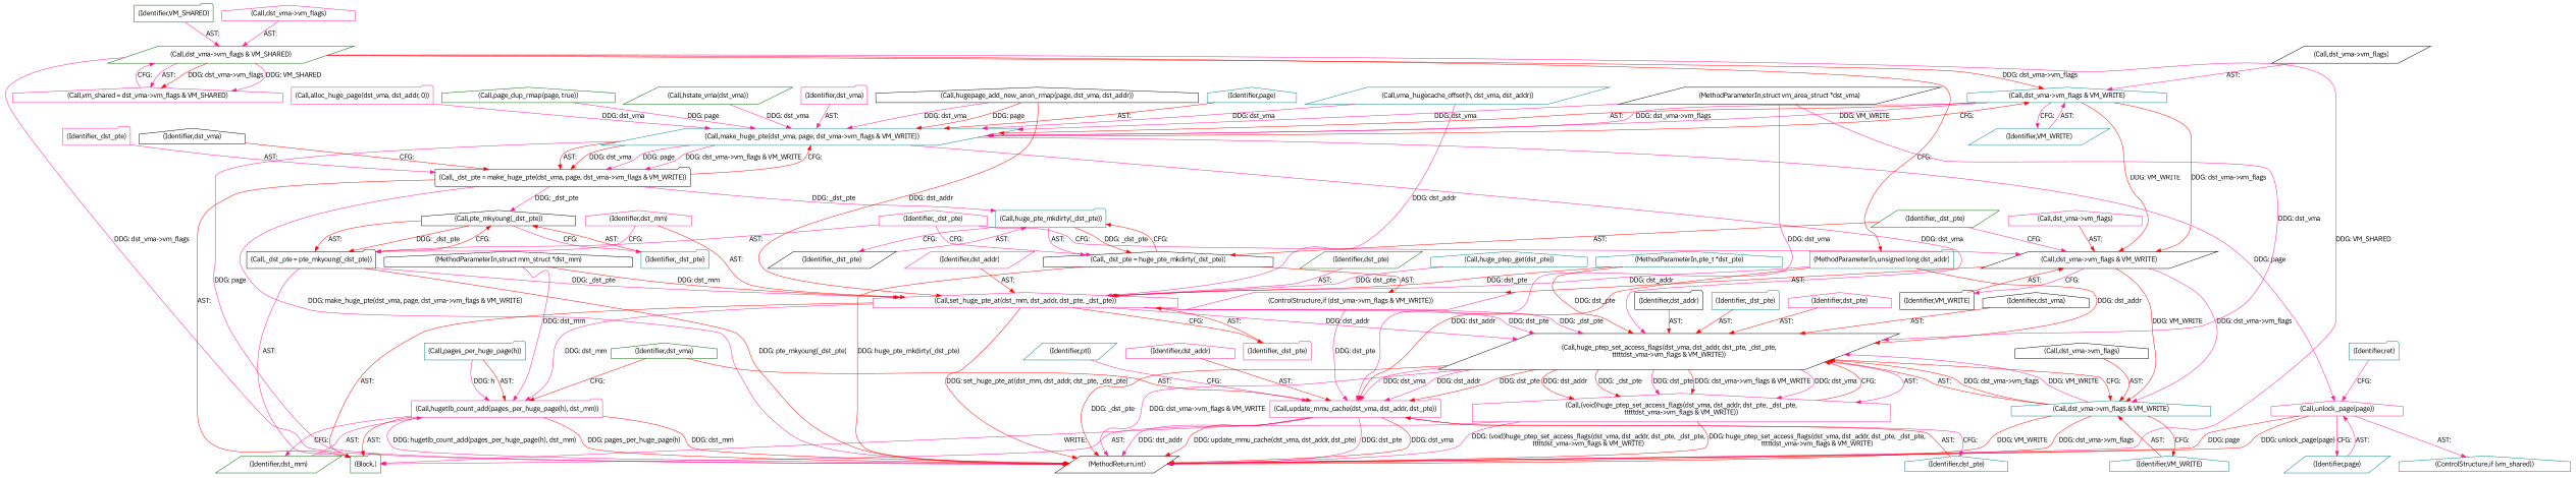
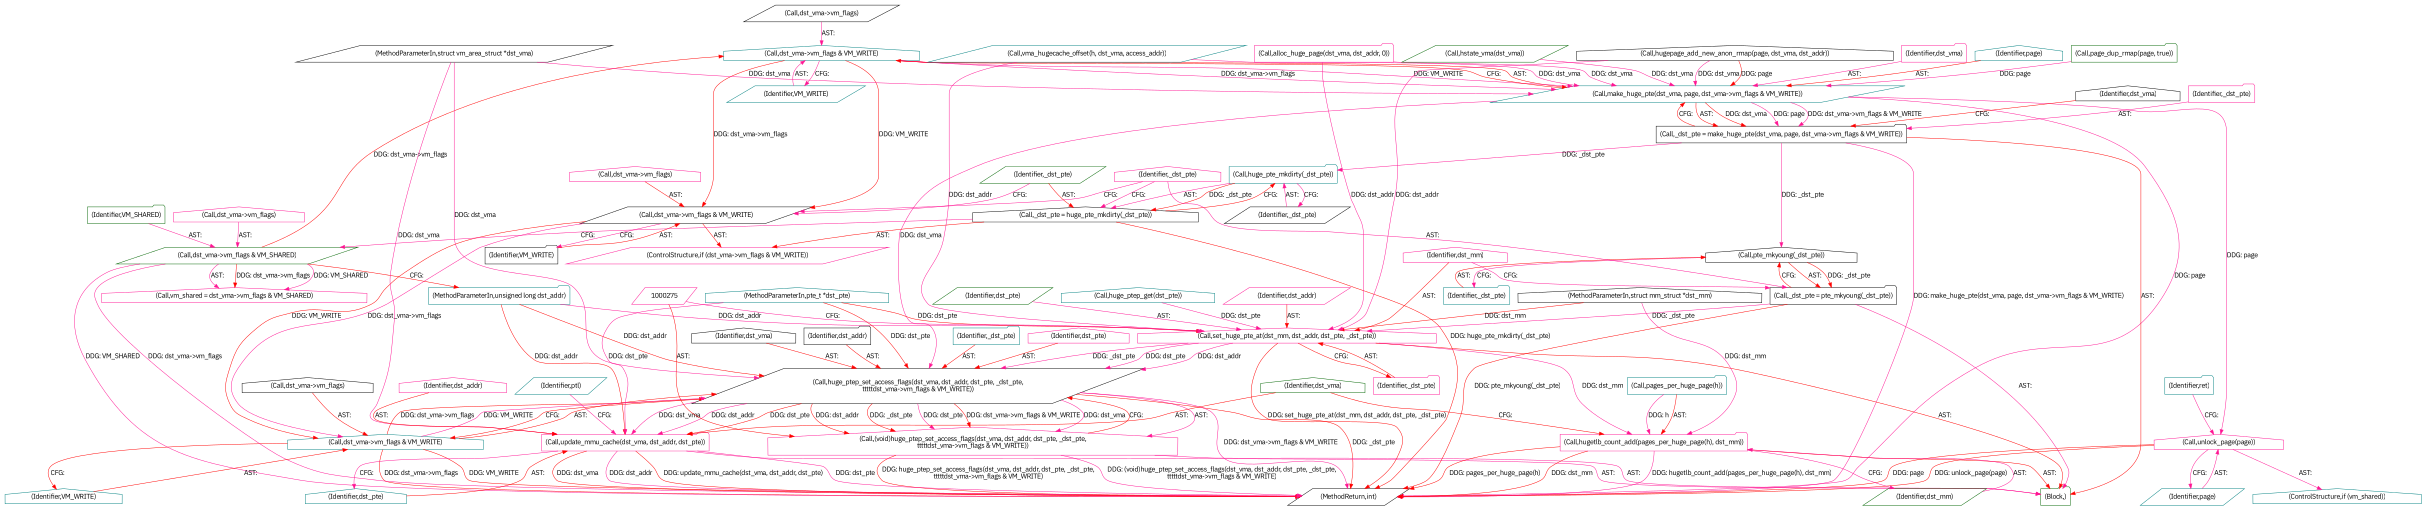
  digraph {
    fontname="IBM Plex Sans"
    node [color=teal fontname="IBM Plex Sans" shape=house]
    edge [color=deeppink fontname="IBM Plex Sans"]
    n1 [label="(Call,dst_vma->vm_flags & VM_WRITE)"]
    n2 [label="(Call,make_huge_pte(dst_vma, page, dst_vma->vm_flags & VM_WRITE))" shape=parallelogram]
    n3 [color=black label="(Call,dst_vma->vm_flags & VM_WRITE)" shape=parallelogram]
    n4 [label="(Identifier,VM_WRITE)" shape=parallelogram]
    n5 [color=black label="(MethodReturn,int)" shape=parallelogram]
    n6 [color=black label="(Call,_dst_pte = make_huge_pte(dst_vma, page, dst_vma->vm_flags & VM_WRITE))" shape=folder]
    n7 [color=black label="(Call,huge_ptep_set_access_flags(dst_vma, dst_addr, dst_pte, _dst_pte,\n\t\t\t\t\tdst_vma->vm_flags & VM_WRITE))" shape=parallelogram]
    n8 [color=deeppink label="(Call,unlock_page(page))"]
    n9 [color=deeppink label="(ControlStructure,if (dst_vma->vm_flags & VM_WRITE))" shape=parallelogram]
    n10 [label="(Call,dst_vma->vm_flags & VM_WRITE)"]
    n11 [color=black label="(Identifier,VM_WRITE)" shape=folder]
    n12 [color=darkgreen label="(Call,dst_vma->vm_flags & VM_SHARED)" shape=parallelogram]
    n13 [color=deeppink label="(Call,vm_shared = dst_vma->vm_flags & VM_SHARED)"]
    n14 [label="(MethodParameterIn,unsigned long dst_addr)" shape=folder]
    n15 [color=darkgreen label="(Identifier,VM_SHARED)" shape=folder]
    n16 [label="(Call,huge_pte_mkdirty(_dst_pte))" shape=folder]
    n17 [color=black label="(Call,pte_mkyoung(_dst_pte))"]
    n18 [color=darkgreen label="(Block,)" shape=folder]
    n19 [color=deeppink label="(Call,(void)huge_ptep_set_access_flags(dst_vma, dst_addr, dst_pte, _dst_pte,\n\t\t\t\t\tdst_vma->vm_flags & VM_WRITE))"]
    n20 [color=deeppink label="(Call,update_mmu_cache(dst_vma, dst_addr, dst_pte))" shape=folder]
    n21 [label="(Identifier,page)" shape=parallelogram]
    n22 [label="(ControlStructure,if (vm_shared))"]
    n23 [color=black label="(Call,_dst_pte = huge_pte_mkdirty(_dst_pte))"]
    n24 [color=black label="(Identifier,_dst_pte)" shape=parallelogram]
    n25 [color=black label="(Call,_dst_pte = pte_mkyoung(_dst_pte))" shape=folder]
    n26 [label="(Identifier,_dst_pte)" shape=folder]
    n27 [color=deeppink label="(Call,set_huge_pte_at(dst_mm, dst_addr, dst_pte, _dst_pte))"]
    n28 [color=deeppink label="(Call,hugetlb_count_add(pages_per_huge_page(h), dst_mm))" shape=folder]
    n29 [color=deeppink label="(Identifier,_dst_pte)" shape=folder]
    n30 [color=darkgreen label="(Identifier,dst_mm)" shape=parallelogram]
    n31 [label="(Identifier,dst_pte)"]
    n32 [label="(Identifier,VM_WRITE)"]
    n33 [color=black label="(Identifier,dst_vma)"]
    n34 [color=black label="(Call,dst_vma->vm_flags)" shape=parallelogram]
-   n35 [label="(Call,vma_hugecache_offset(h, dst_vma, dst_addr))" shape=parallelogram]
+   n35 [label="(Call,vma_hugecache_offset(h, dst_vma, access_addr))" shape=parallelogram]
    n36 [color=black label="(MethodParameterIn,struct vm_area_struct *dst_vma)" shape=parallelogram]
    n37 [color=deeppink label="(Identifier,_dst_pte)"]
    n38 [color=black label="(Identifier,dst_addr)" shape=folder]
    n39 [label="(Identifier,_dst_pte)" shape=folder]
    n40 [color=darkgreen label="(Identifier,dst_vma)"]
    n41 [color=black label="(Identifier,dst_vma)"]
    n42 [color=darkgreen label="(Identifier,dst_pte)" shape=parallelogram]
    n43 [label="(Call,huge_ptep_get(dst_pte))"]
    n44 [label="(Identifier,page)"]
    n45 [color=deeppink label="(Call,alloc_huge_page(dst_vma, dst_addr, 0))" shape=folder]
    n46 [label="(Identifier,ret)" shape=folder]
    n47 [color=deeppink label="(Call,dst_vma->vm_flags)"]
    n48 [color=deeppink label="(Identifier,dst_mm)"]
-   n49 [color=darkgreen label="(Call,page_dup_rmap(page, true))"]
+   n49 [color=darkgreen label="(Call,page_dup_rmap(page, true))" shape=folder]
    n50 [label="(Call,pages_per_huge_page(h))" shape=folder]
    n51 [color=deeppink label="(Identifier,_dst_pte)" shape=folder]
    n52 [color=deeppink label="(Identifier,dst_addr)" shape=parallelogram]
    n53 [color=darkgreen label="(Call,hstate_vma(dst_vma))" shape=parallelogram]
    n54 [color=black label="(Call,dst_vma->vm_flags)"]
    n55 [color=deeppink label="(Identifier,dst_pte)"]
    n56 [color=black label="(MethodParameterIn,struct mm_struct *dst_mm)"]
    n57 [color=deeppink label="(Identifier,dst_addr)"]
    n58 [color=deeppink label="(Call,dst_vma->vm_flags)"]
    n59 [label="(Identifier,ptl)" shape=parallelogram]
    n60 [color=black label="(Call,hugepage_add_new_anon_rmap(page, dst_vma, dst_addr))"]
    n61 [color=darkgreen label="(Identifier,_dst_pte)" shape=parallelogram]
    n62 [label="(MethodParameterIn,pte_t *dst_pte)"]
    n63 [color=deeppink label="(Identifier,dst_vma)" shape=folder]
+   1000275 [color=deeppink shape=parallelogram]
    n1 -> n2 [color=red label="AST: "]
    n1 -> n2 [label="DDG: dst_vma->vm_flags"]
    n1 -> n2 [label="DDG: VM_WRITE"]
    n1 -> n3 [color=red label="DDG: dst_vma->vm_flags"]
    n1 -> n3 [color=red label="DDG: VM_WRITE"]
    n1 -> n4 [label="CFG: "]
    n2 -> n1 [color=red label="CFG: "]
    n2 -> n5 [label="DDG: page"]
    n2 -> n6 [color=red label="AST: "]
    n2 -> n6 [color=red label="DDG: dst_vma"]
    n2 -> n6 [label="DDG: page"]
    n2 -> n6 [label="DDG: dst_vma->vm_flags & VM_WRITE"]
    n2 -> n7 [label="DDG: dst_vma"]
    n2 -> n8 [label="DDG: page"]
    n3 -> n9 [color=red label="AST: "]
    n3 -> n10 [label="DDG: dst_vma->vm_flags"]
    n3 -> n10 [color=red label="DDG: VM_WRITE"]
    n3 -> n11 [label="CFG: "]
    n4 -> n1 [label="AST: "]
    n6 -> n2 [color=red label="CFG: "]
    n6 -> n5 [label="DDG: make_huge_pte(dst_vma, page, dst_vma->vm_flags & VM_WRITE)"]
    n6 -> n16 [label="DDG: _dst_pte"]
    n6 -> n17 [label="DDG: _dst_pte"]
    n6 -> n18 [color=red label="AST: "]
    n7 -> n5 [color=red label="DDG: _dst_pte"]
    n7 -> n5 [label="DDG: dst_vma->vm_flags & VM_WRITE"]
    n7 -> n10 [color=red label="CFG: "]
    n7 -> n19 [label="AST: "]
    n7 -> n19 [color=red label="DDG: dst_addr"]
    n7 -> n19 [color=red label="DDG: _dst_pte"]
    n7 -> n19 [label="DDG: dst_pte"]
    n7 -> n19 [color=red label="DDG: dst_vma->vm_flags & VM_WRITE"]
    n7 -> n19 [label="DDG: dst_vma"]
    n7 -> n20 [label="DDG: dst_vma"]
    n7 -> n20 [label="DDG: dst_addr"]
    n7 -> n20 [color=red label="DDG: dst_pte"]
    n8 -> n5 [color=red label="DDG: unlock_page(page)"]
    n8 -> n5 [color=red label="DDG: page"]
    n8 -> n21 [label="CFG: "]
    n8 -> n22 [label="AST: "]
    n10 -> n5 [color=red label="DDG: VM_WRITE"]
    n10 -> n5 [color=red label="DDG: dst_vma->vm_flags"]
    n10 -> n7 [color=red label="AST: "]
    n10 -> n7 [color=red label="DDG: dst_vma->vm_flags"]
    n10 -> n7 [label="DDG: VM_WRITE"]
    n10 -> n32 [color=red label="CFG: "]
    n11 -> n3 [color=red label="AST: "]
    n12 -> n1 [color=red label="DDG: dst_vma->vm_flags"]
    n12 -> n5 [label="DDG: dst_vma->vm_flags"]
    n12 -> n5 [label="DDG: VM_SHARED"]
    n12 -> n13 [label="AST: "]
    n12 -> n13 [color=red label="DDG: dst_vma->vm_flags"]
    n12 -> n13 [label="DDG: VM_SHARED"]
    n12 -> n14 [color=red label="CFG: "]
-   n13 -> n12 [label="CFG: "]
+   n23 -> n12 [label="CFG: "]
    n14 -> n7 [color=red label="DDG: dst_addr"]
    n14 -> n20 [color=red label="DDG: dst_addr"]
    n14 -> n27 [label="DDG: dst_addr"]
    n15 -> n12 [label="AST: "]
    n16 -> n23 [label="AST: "]
    n16 -> n23 [color=red label="DDG: _dst_pte"]
    n16 -> n24 [label="CFG: "]
    n17 -> n25 [color=red label="AST: "]
    n17 -> n25 [color=red label="DDG: _dst_pte"]
    n17 -> n26 [label="CFG: "]
    n19 -> n5 [label="DDG: (void)huge_ptep_set_access_flags(dst_vma, dst_addr, dst_pte, _dst_pte,\n\t\t\t\t\tdst_vma->vm_flags & VM_WRITE)"]
    n19 -> n5 [color=red label="DDG: huge_ptep_set_access_flags(dst_vma, dst_addr, dst_pte, _dst_pte,\n\t\t\t\t\tdst_vma->vm_flags & VM_WRITE)"]
    n19 -> n7 [color=red label="CFG: "]
    n19 -> n18 [label="AST: "]
    n20 -> n5 [color=red label="DDG: dst_vma"]
    n20 -> n5 [label="DDG: dst_addr"]
    n20 -> n5 [color=red label="DDG: update_mmu_cache(dst_vma, dst_addr, dst_pte)"]
    n20 -> n5 [label="DDG: dst_pte"]
-   n20 -> n18 [label="WRITE: "]
+   n20 -> n18 [label="AST: "]
    n20 -> n31 [label="CFG: "]
    n21 -> n8 [label="AST: "]
    n23 -> n5 [color=red label="DDG: huge_pte_mkdirty(_dst_pte)"]
    n23 -> n9 [color=red label="AST: "]
    n23 -> n16 [color=red label="CFG: "]
    n24 -> n16 [label="AST: "]
    n25 -> n5 [color=red label="DDG: pte_mkyoung(_dst_pte)"]
    n25 -> n17 [color=red label="CFG: "]
    n25 -> n18 [label="AST: "]
    n25 -> n27 [label="DDG: _dst_pte"]
    n26 -> n17 [color=red label="AST: "]
    n27 -> n5 [color=red label="DDG: set_huge_pte_at(dst_mm, dst_addr, dst_pte, _dst_pte)"]
    n27 -> n7 [label="DDG: dst_addr"]
    n27 -> n7 [label="DDG: dst_pte"]
    n27 -> n7 [label="DDG: _dst_pte"]
    n27 -> n18 [color=red label="AST: "]
    n27 -> n28 [label="DDG: dst_mm"]
    n27 -> n29 [color=red label="CFG: "]
    n28 -> n5 [label="DDG: hugetlb_count_add(pages_per_huge_page(h), dst_mm)"]
    n28 -> n5 [color=red label="DDG: pages_per_huge_page(h)"]
    n28 -> n5 [color=red label="DDG: dst_mm"]
    n28 -> n18 [color=red label="AST: "]
    n28 -> n30 [label="CFG: "]
    n29 -> n27 [color=red label="AST: "]
    n30 -> n28 [label="AST: "]
    n31 -> n20 [color=red label="AST: "]
    n32 -> n10 [color=red label="AST: "]
    n33 -> n7 [color=red label="AST: "]
    n34 -> n1 [label="AST: "]
    n35 -> n2 [label="DDG: dst_vma"]
    n35 -> n27 [label="DDG: dst_addr"]
    n36 -> n2 [label="DDG: dst_vma"]
    n36 -> n7 [label="DDG: dst_vma"]
    n36 -> n20 [label="DDG: dst_vma"]
    n37 -> n3 [label="CFG: "]
    n37 -> n23 [label="CFG: "]
    n37 -> n25 [label="AST: "]
    n38 -> n7 [color=red label="AST: "]
    n39 -> n7 [color=red label="AST: "]
    n40 -> n20 [color=red label="AST: "]
    n40 -> n28 [color=red label="CFG: "]
    n41 -> n6 [color=red label="CFG: "]
    n42 -> n27 [label="AST: "]
    n43 -> n27 [label="DDG: dst_pte"]
    n44 -> n2 [color=red label="AST: "]
    n45 -> n2 [label="DDG: dst_vma"]
+   n45 -> n27 [label="DDG: dst_addr"]
    n46 -> n8 [label="CFG: "]
    n47 -> n12 [label="AST: "]
    n48 -> n25 [label="CFG: "]
    n48 -> n27 [color=red label="AST: "]
    n49 -> n2 [label="DDG: page"]
    n50 -> n28 [color=red label="AST: "]
    n50 -> n28 [label="DDG: h"]
    n51 -> n6 [label="AST: "]
    n52 -> n27 [color=red label="AST: "]
    n53 -> n2 [label="DDG: dst_vma"]
    n54 -> n10 [color=red label="AST: "]
    n55 -> n7 [color=red label="AST: "]
    n56 -> n27 [color=red label="DDG: dst_mm"]
    n56 -> n28 [label="DDG: dst_mm"]
    n57 -> n20 [color=red label="AST: "]
    n58 -> n3 [color=red label="AST: "]
    n59 -> n20 [label="CFG: "]
    n60 -> n2 [label="DDG: dst_vma"]
    n60 -> n2 [color=red label="DDG: page"]
-   n60 -> n27 [color=red label="DDG: dst_addr"]
+   n60 -> n27 [label="DDG: dst_addr"]
    n61 -> n3 [label="CFG: "]
    n61 -> n23 [color=red label="AST: "]
    n62 -> n7 [color=red label="DDG: dst_pte"]
-   n9 -> n20 [label="DDG: dst_pte"]
+   n62 -> n20 [label="DDG: dst_pte"]
    n62 -> n27 [color=red label="DDG: dst_pte"]
    n63 -> n2 [label="AST: "]
+   1000275 -> n19 [color=red label="AST: "]
+   1000275 -> n27 [label="CFG: "]
  }
